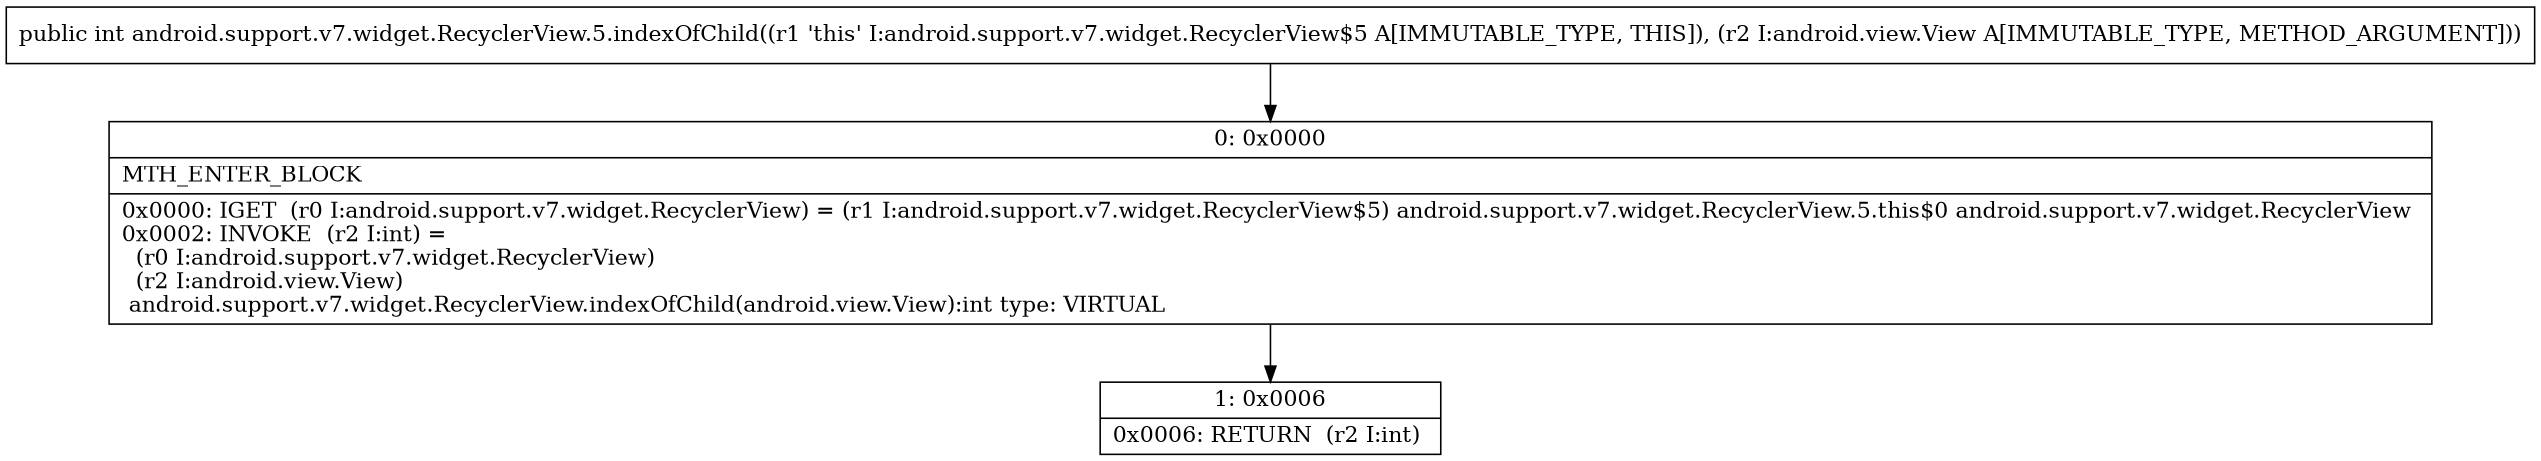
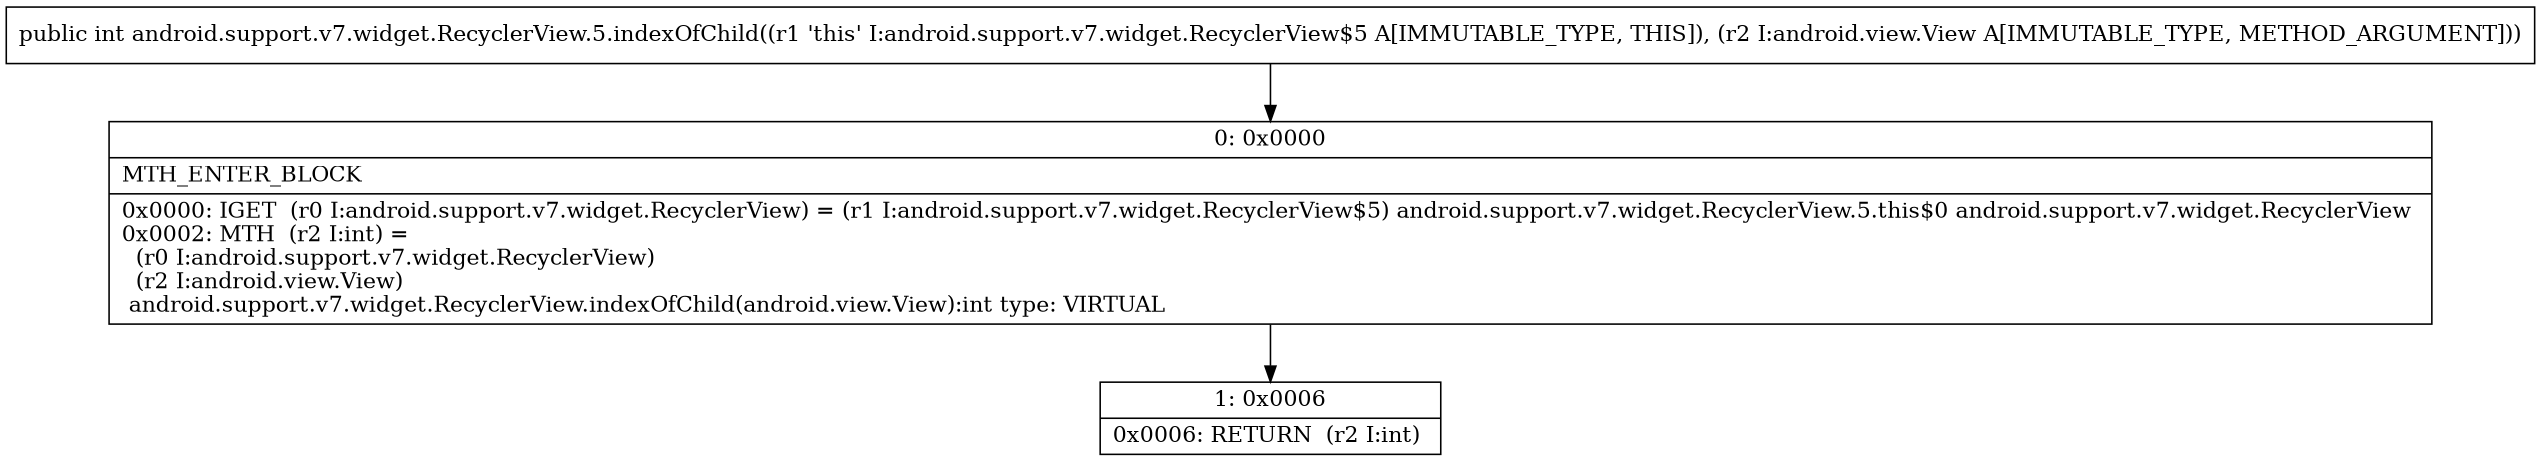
  digraph {
    node [shape=record]
-   n1 [label="{0\:\ 0x0000|MTH_ENTER_BLOCK\l|0x0000: IGET  (r0 I:android.support.v7.widget.RecyclerView) = (r1 I:android.support.v7.widget.RecyclerView$5) android.support.v7.widget.RecyclerView.5.this$0 android.support.v7.widget.RecyclerView \l0x0002: INVOKE  (r2 I:int) = \l  (r0 I:android.support.v7.widget.RecyclerView)\l  (r2 I:android.view.View)\l android.support.v7.widget.RecyclerView.indexOfChild(android.view.View):int type: VIRTUAL \l}"]
+   n1 [label="{0\:\ 0x0000|MTH_ENTER_BLOCK\l|0x0000: IGET  (r0 I:android.support.v7.widget.RecyclerView) = (r1 I:android.support.v7.widget.RecyclerView$5) android.support.v7.widget.RecyclerView.5.this$0 android.support.v7.widget.RecyclerView \l0x0002: MTH  (r2 I:int) = \l  (r0 I:android.support.v7.widget.RecyclerView)\l  (r2 I:android.view.View)\l android.support.v7.widget.RecyclerView.indexOfChild(android.view.View):int type: VIRTUAL \l}"]
    n2 [label="{1\:\ 0x0006|0x0006: RETURN  (r2 I:int) \l}"]
    n3 [label="{public int android.support.v7.widget.RecyclerView.5.indexOfChild((r1 'this' I:android.support.v7.widget.RecyclerView$5 A[IMMUTABLE_TYPE, THIS]), (r2 I:android.view.View A[IMMUTABLE_TYPE, METHOD_ARGUMENT])) }"]
    n1 -> n2
    n3 -> n1
  }
